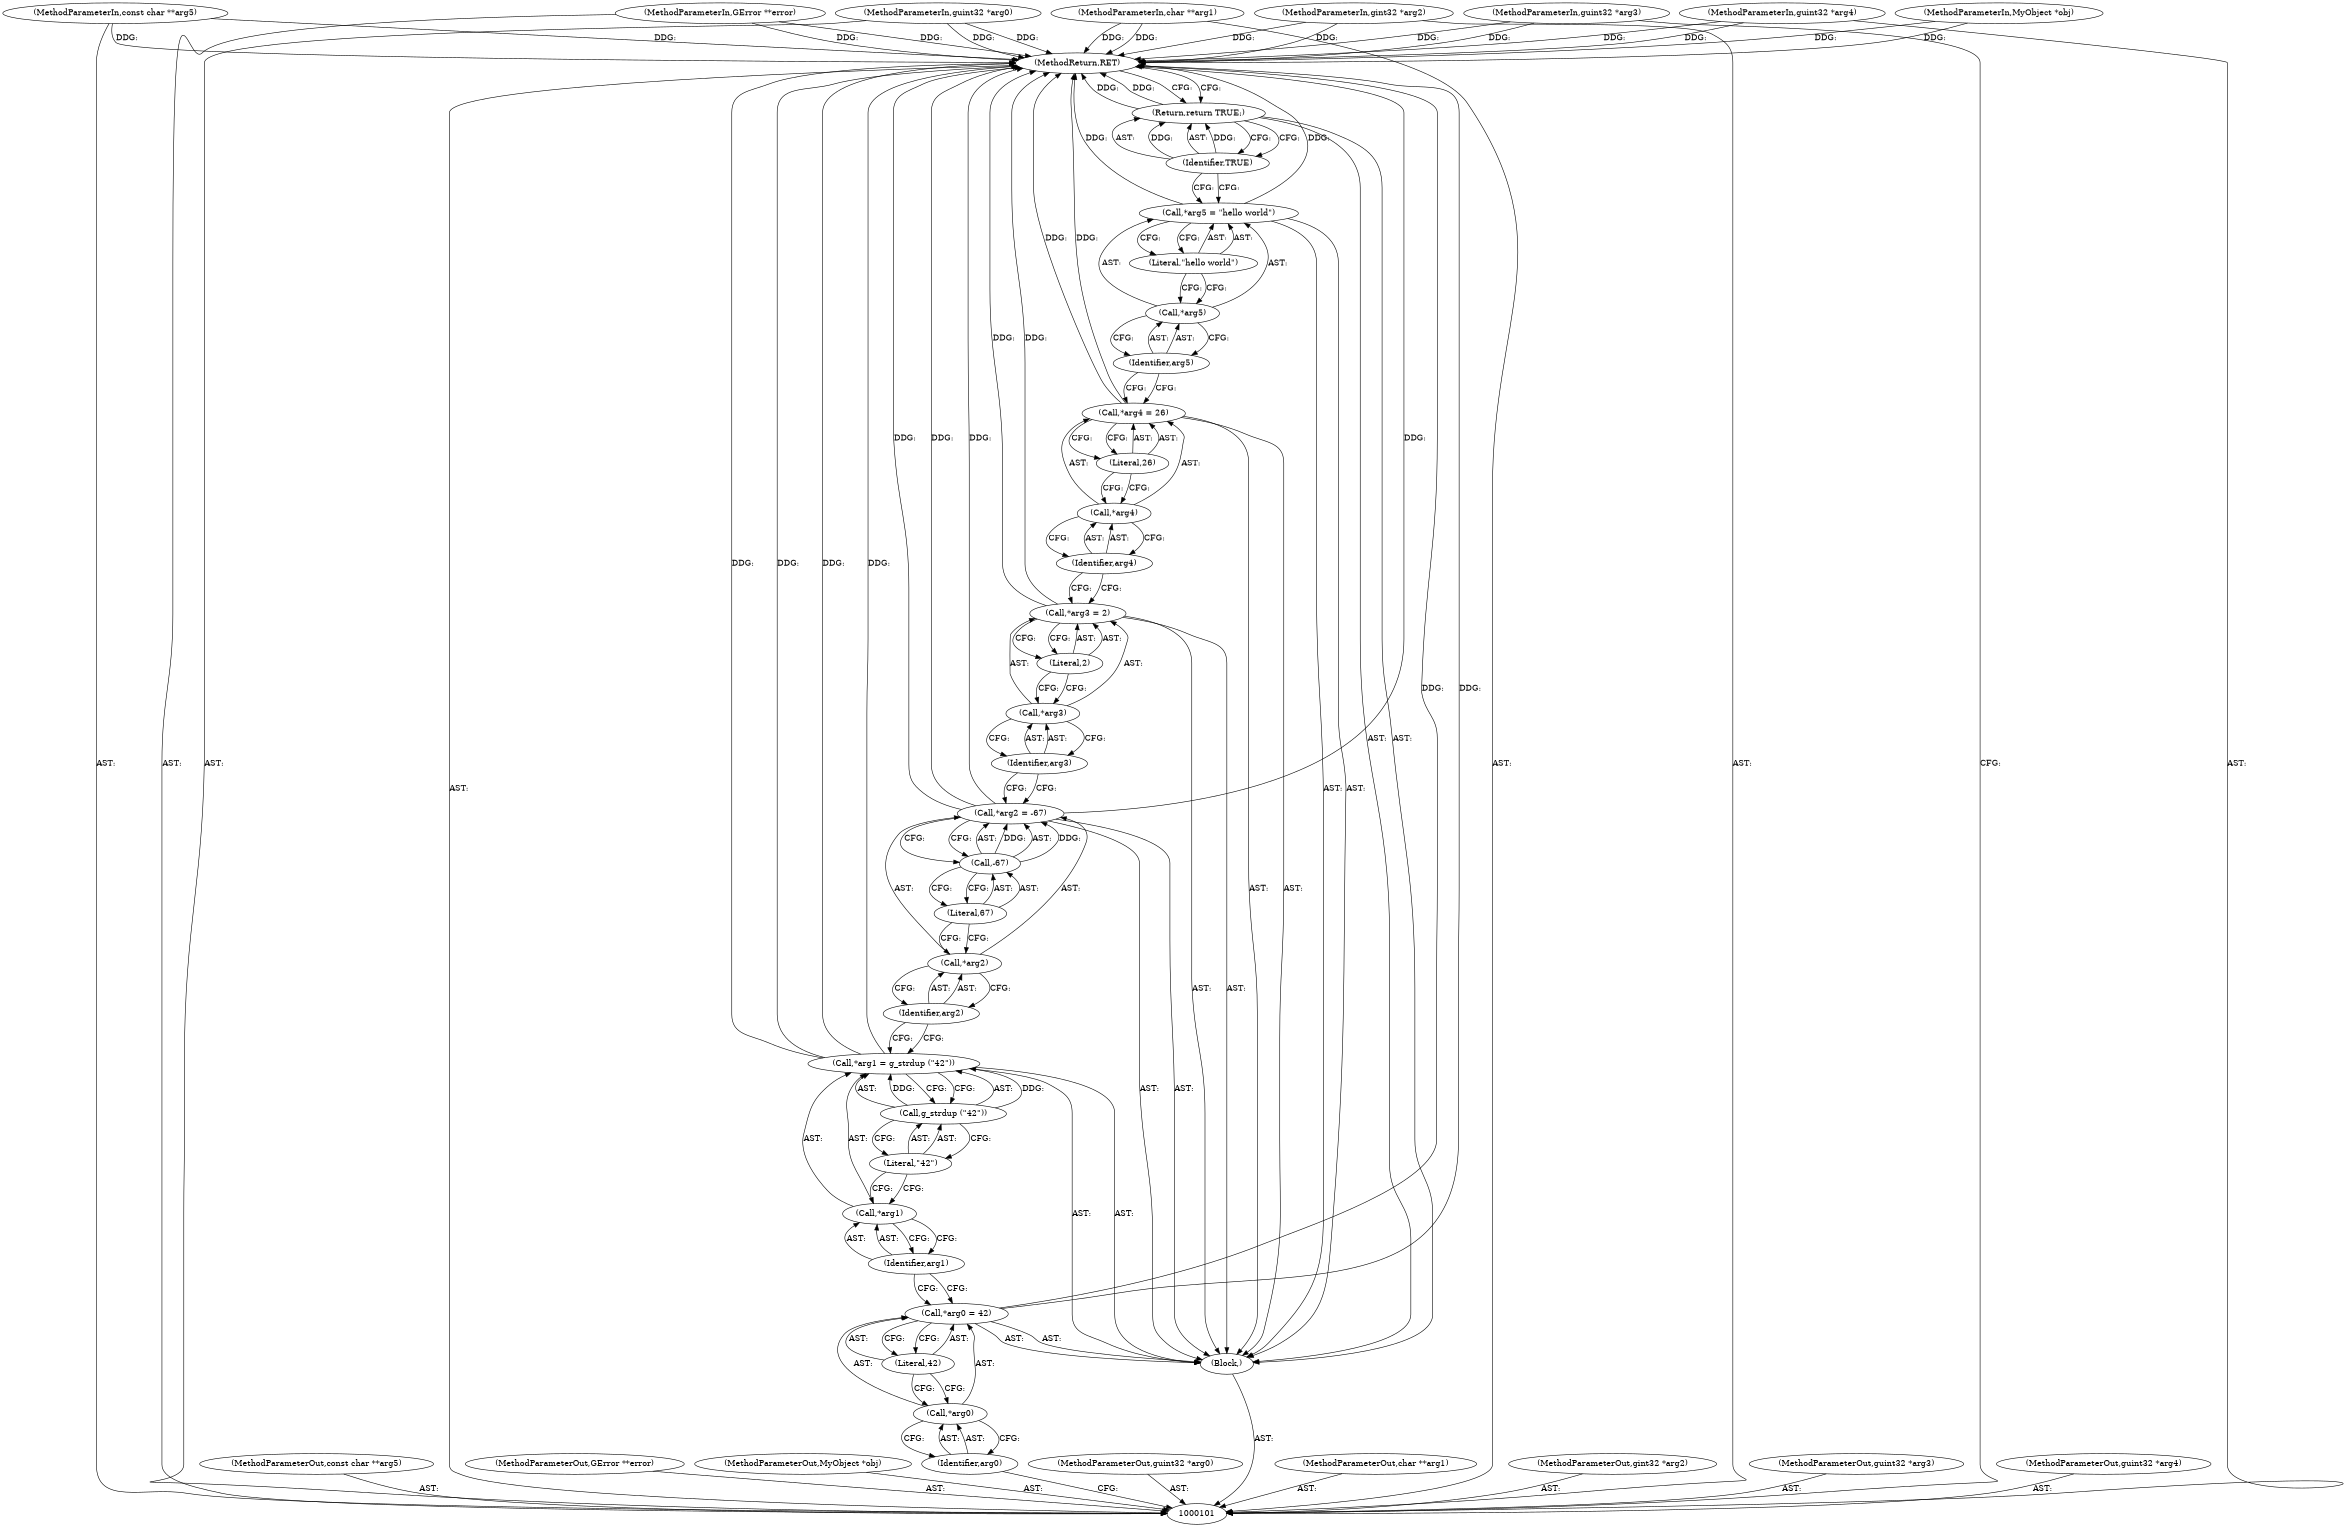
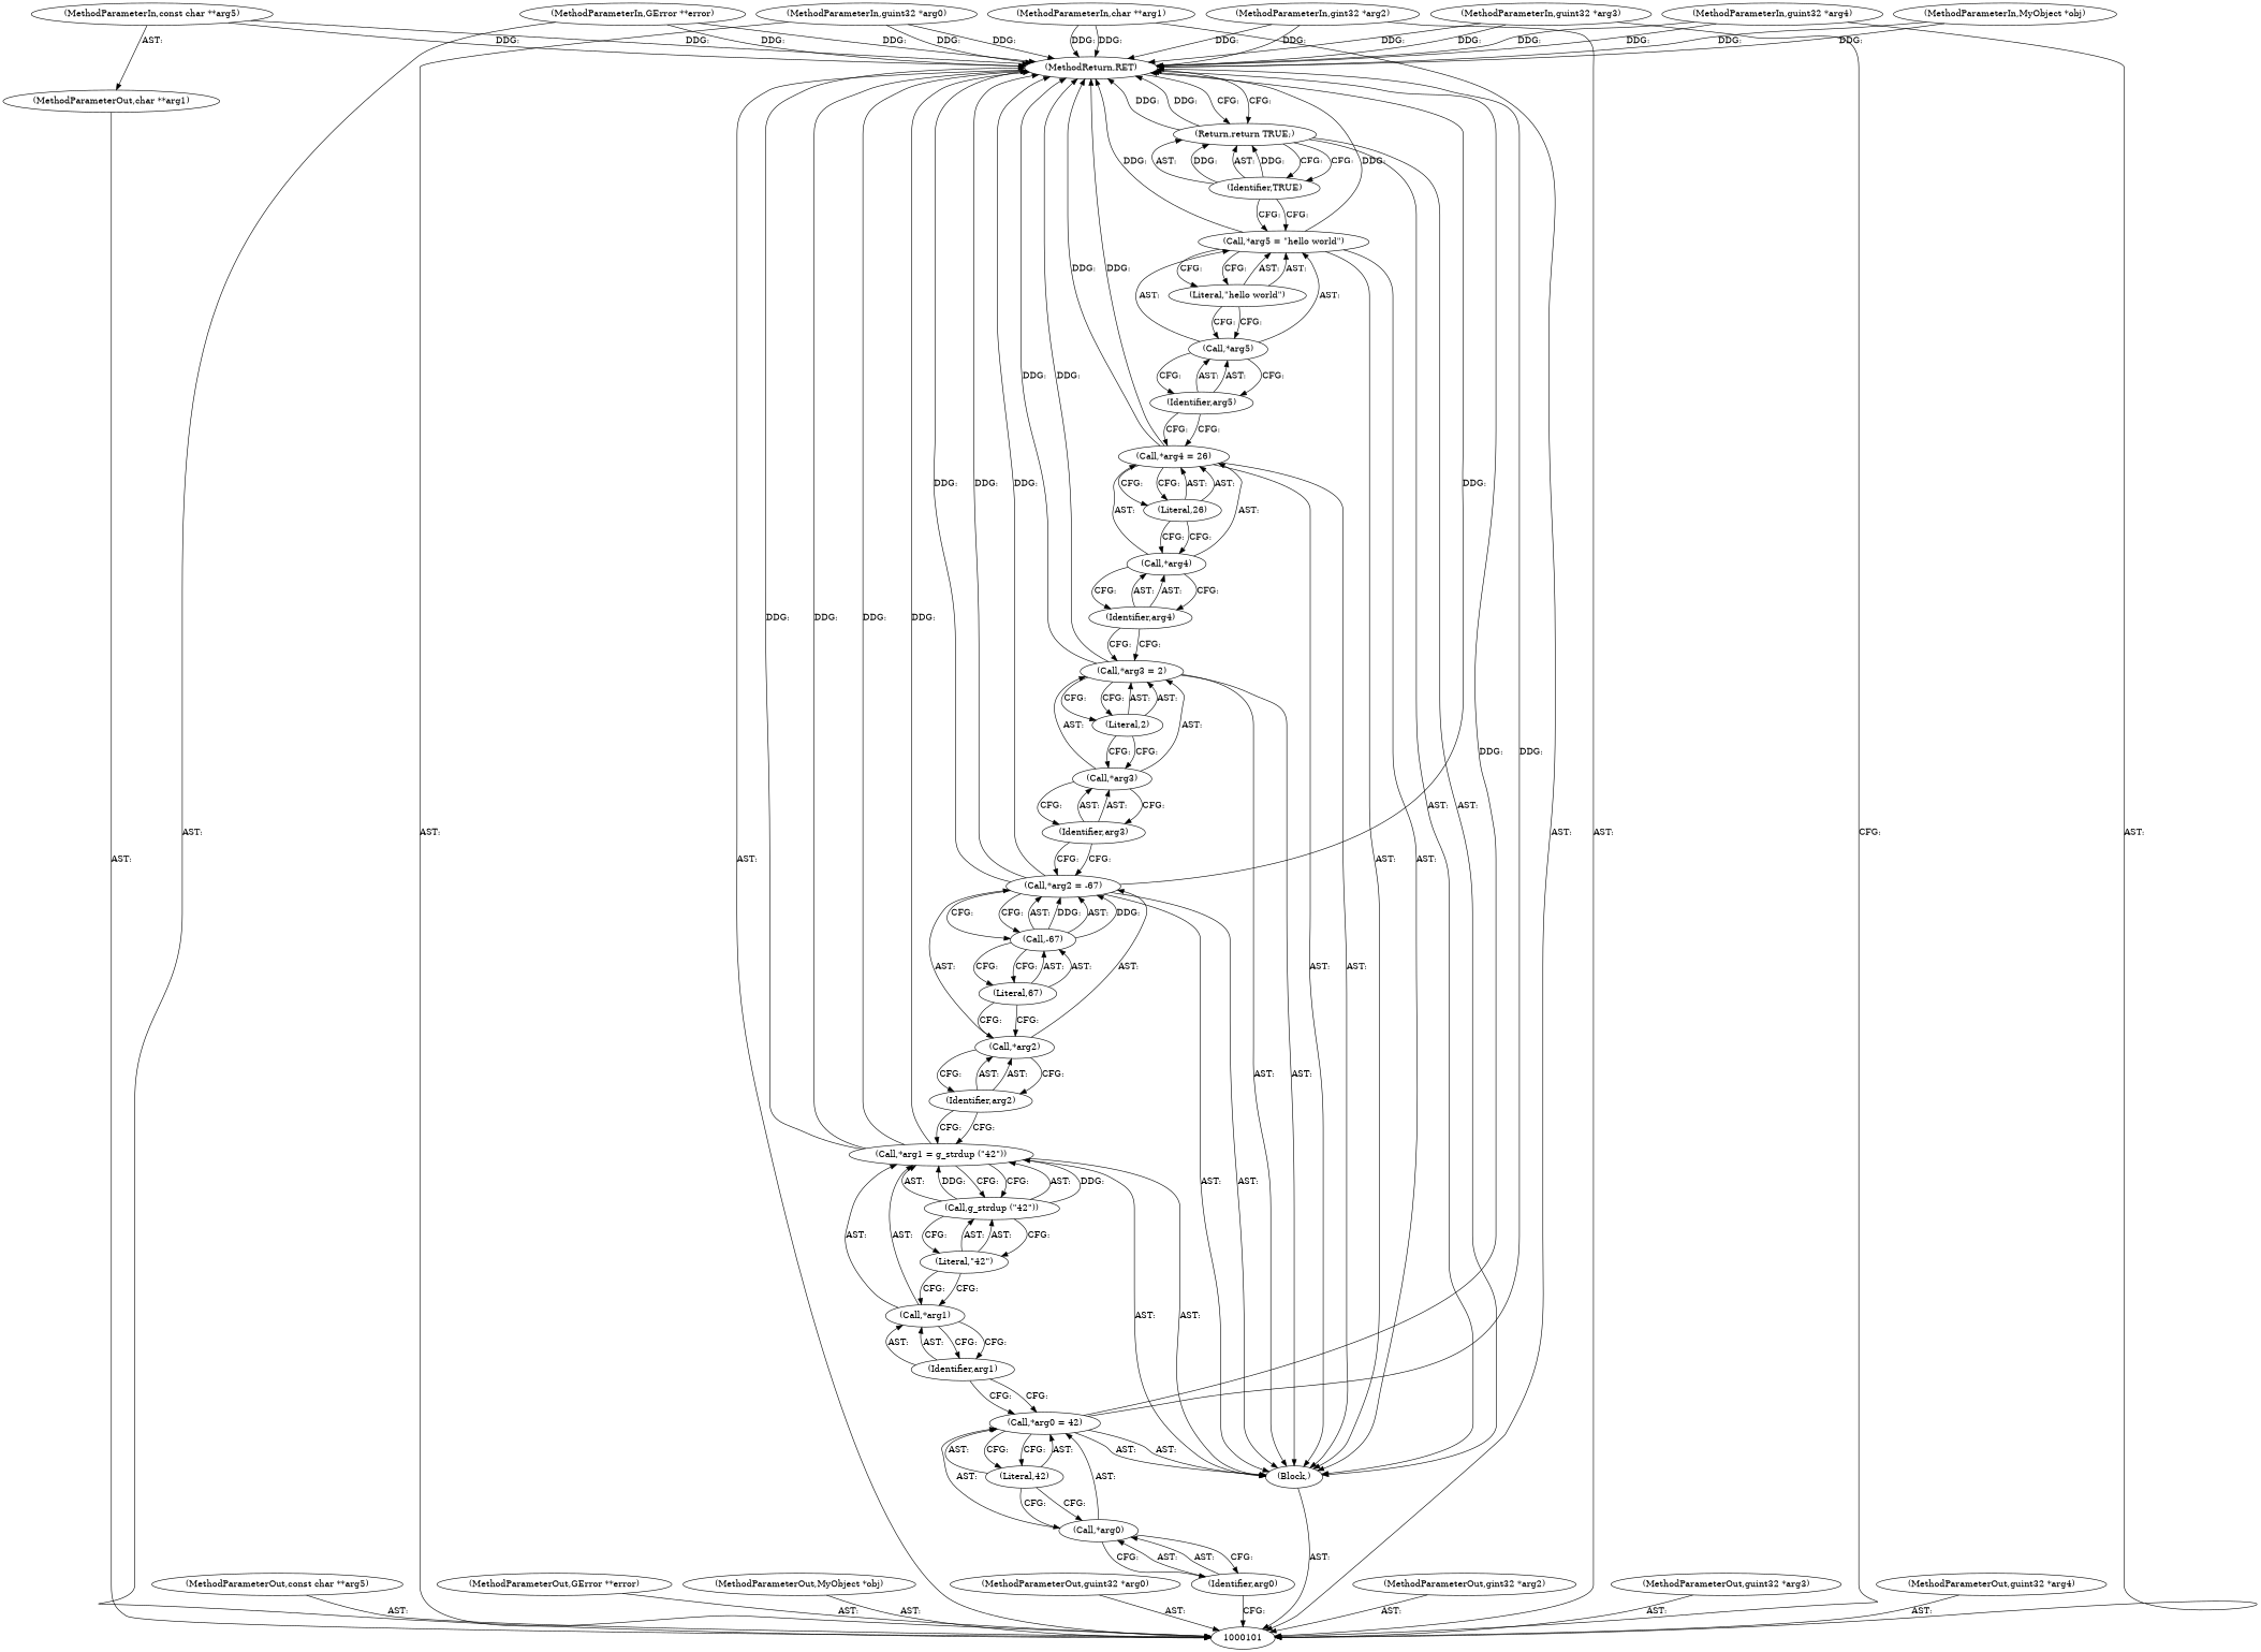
  digraph {
    n1 [label="(MethodReturn,RET)"]
    n2 [label="(Return,return TRUE;)"]
    1000101
    n4 [label="(Block,)"]
    n5 [label="(Identifier,TRUE)"]
    n6 [label="(MethodParameterIn,const char **arg5)"]
    n7 [label="(MethodParameterOut,const char **arg5)"]
    n8 [label="(MethodParameterIn,GError **error)"]
    n9 [label="(MethodParameterOut,GError **error)"]
    n10 [label="(MethodParameterIn,MyObject *obj)"]
    n11 [label="(MethodParameterOut,MyObject *obj)"]
    n12 [label="(MethodParameterIn,guint32 *arg0)"]
    n13 [label="(MethodParameterOut,guint32 *arg0)"]
    n14 [label="(MethodParameterIn,char **arg1)"]
    n15 [label="(MethodParameterOut,char **arg1)"]
    n16 [label="(MethodParameterIn,gint32 *arg2)"]
    n17 [label="(MethodParameterOut,gint32 *arg2)"]
    n18 [label="(MethodParameterIn,guint32 *arg3)"]
    n19 [label="(MethodParameterOut,guint32 *arg3)"]
    n20 [label="(MethodParameterIn,guint32 *arg4)"]
    n21 [label="(MethodParameterOut,guint32 *arg4)"]
    n22 [label="(Literal,42)"]
    n23 [label="(Call,*arg0 = 42)"]
    n24 [label="(Call,*arg0)"]
    n25 [label="(Identifier,arg0)"]
    n26 [label="(Call,g_strdup (\"42\"))"]
    n27 [label="(Call,*arg1 = g_strdup (\"42\"))"]
    n28 [label="(Literal,\"42\")"]
    n29 [label="(Call,*arg1)"]
    n30 [label="(Identifier,arg1)"]
    n31 [label="(Call,-67)"]
    n32 [label="(Literal,67)"]
    n33 [label="(Call,*arg2 = -67)"]
    n34 [label="(Call,*arg2)"]
    n35 [label="(Identifier,arg2)"]
    n36 [label="(Literal,2)"]
    n37 [label="(Call,*arg3 = 2)"]
    n38 [label="(Call,*arg3)"]
    n39 [label="(Identifier,arg3)"]
    n40 [label="(Literal,26)"]
    n41 [label="(Call,*arg4 = 26)"]
    n42 [label="(Call,*arg4)"]
    n43 [label="(Identifier,arg4)"]
    n44 [label="(Literal,\"hello world\")"]
    n45 [label="(Call,*arg5 = \"hello world\")"]
    n46 [label="(Call,*arg5)"]
    n47 [label="(Identifier,arg5)"]
    n1 -> n2 [label="CFG: "]
    n1 -> n2 [label="CFG: "]
    n1 -> 1000101 [label="AST: "]
    n2 -> n1 [label="DDG: "]
    n2 -> n1 [label="DDG: "]
    n2 -> n4 [label="AST: "]
    n2 -> n4 [label="AST: "]
    n2 -> n5 [label="CFG: "]
    n2 -> n5 [label="CFG: "]
    n4 -> 1000101 [label="AST: "]
    n5 -> n2 [label="AST: "]
    n5 -> n2 [label="DDG: "]
    n5 -> n2 [label="AST: "]
    n5 -> n2 [label="DDG: "]
    n5 -> n45 [label="CFG: "]
    n5 -> n45 [label="CFG: "]
    n6 -> n1 [label="DDG: "]
    n6 -> n1 [label="DDG: "]
-   n6 -> 1000101 [label="AST: "]
+   n6 -> n15 [label="AST: "]
    n7 -> 1000101 [label="AST: "]
    n8 -> n1 [label="DDG: "]
    n8 -> n1 [label="DDG: "]
    n8 -> 1000101 [label="AST: "]
    n9 -> 1000101 [label="AST: "]
    n10 -> n1 [label="DDG: "]
    n10 -> n1 [label="DDG: "]
    n11 -> 1000101 [label="AST: "]
    n12 -> n1 [label="DDG: "]
    n12 -> n1 [label="DDG: "]
    n12 -> 1000101 [label="AST: "]
    n13 -> 1000101 [label="AST: "]
    n14 -> n1 [label="DDG: "]
    n14 -> n1 [label="DDG: "]
    n14 -> 1000101 [label="AST: "]
    n15 -> 1000101 [label="AST: "]
    n16 -> n1 [label="DDG: "]
    n16 -> n1 [label="DDG: "]
    n16 -> 1000101 [label="AST: "]
    n17 -> 1000101 [label="AST: "]
    n18 -> n1 [label="DDG: "]
    n18 -> n1 [label="DDG: "]
    n18 -> 1000101 [label="CFG: "]
    n19 -> 1000101 [label="AST: "]
    n20 -> n1 [label="DDG: "]
    n20 -> n1 [label="DDG: "]
    n20 -> 1000101 [label="AST: "]
    n21 -> 1000101 [label="AST: "]
    n22 -> n23 [label="AST: "]
    n22 -> n23 [label="AST: "]
    n22 -> n24 [label="CFG: "]
    n22 -> n24 [label="CFG: "]
    n23 -> n1 [label="DDG: "]
    n23 -> n1 [label="DDG: "]
    n23 -> n4 [label="AST: "]
    n23 -> n4 [label="AST: "]
    n23 -> n22 [label="CFG: "]
    n23 -> n22 [label="CFG: "]
    n24 -> n23 [label="AST: "]
    n24 -> n23 [label="AST: "]
    n24 -> n25 [label="CFG: "]
    n24 -> n25 [label="CFG: "]
    n25 -> 1000101 [label="CFG: "]
    n25 -> n24 [label="AST: "]
    n25 -> n24 [label="AST: "]
    n26 -> n27 [label="AST: "]
    n26 -> n27 [label="DDG: "]
    n26 -> n27 [label="AST: "]
    n26 -> n27 [label="DDG: "]
    n26 -> n28 [label="CFG: "]
    n26 -> n28 [label="CFG: "]
    n27 -> n1 [label="DDG: "]
    n27 -> n1 [label="DDG: "]
    n27 -> n1 [label="DDG: "]
    n27 -> n1 [label="DDG: "]
    n27 -> n4 [label="AST: "]
    n27 -> n4 [label="AST: "]
    n27 -> n26 [label="CFG: "]
    n27 -> n26 [label="CFG: "]
    n28 -> n26 [label="AST: "]
    n28 -> n26 [label="AST: "]
    n28 -> n29 [label="CFG: "]
    n28 -> n29 [label="CFG: "]
    n29 -> n27 [label="AST: "]
    n29 -> n27 [label="AST: "]
    n29 -> n30 [label="CFG: "]
    n29 -> n30 [label="CFG: "]
    n30 -> n23 [label="CFG: "]
    n30 -> n23 [label="CFG: "]
    n30 -> n29 [label="AST: "]
    n30 -> n29 [label="AST: "]
    n31 -> n32 [label="CFG: "]
    n31 -> n32 [label="CFG: "]
    n31 -> n33 [label="AST: "]
    n31 -> n33 [label="DDG: "]
    n31 -> n33 [label="AST: "]
    n31 -> n33 [label="DDG: "]
    n32 -> n31 [label="AST: "]
    n32 -> n31 [label="AST: "]
    n32 -> n34 [label="CFG: "]
    n32 -> n34 [label="CFG: "]
    n33 -> n1 [label="DDG: "]
    n33 -> n1 [label="DDG: "]
    n33 -> n1 [label="DDG: "]
    n33 -> n1 [label="DDG: "]
    n33 -> n4 [label="AST: "]
    n33 -> n4 [label="AST: "]
    n33 -> n31 [label="CFG: "]
    n33 -> n31 [label="CFG: "]
    n34 -> n33 [label="AST: "]
    n34 -> n33 [label="AST: "]
    n34 -> n35 [label="CFG: "]
    n34 -> n35 [label="CFG: "]
    n35 -> n27 [label="CFG: "]
    n35 -> n27 [label="CFG: "]
    n35 -> n34 [label="AST: "]
    n35 -> n34 [label="AST: "]
    n36 -> n37 [label="AST: "]
    n36 -> n37 [label="AST: "]
    n36 -> n38 [label="CFG: "]
    n36 -> n38 [label="CFG: "]
    n37 -> n1 [label="DDG: "]
    n37 -> n1 [label="DDG: "]
    n37 -> n4 [label="AST: "]
    n37 -> n4 [label="AST: "]
    n37 -> n36 [label="CFG: "]
    n37 -> n36 [label="CFG: "]
    n38 -> n37 [label="AST: "]
    n38 -> n37 [label="AST: "]
    n38 -> n39 [label="CFG: "]
    n38 -> n39 [label="CFG: "]
    n39 -> n33 [label="CFG: "]
    n39 -> n33 [label="CFG: "]
    n39 -> n38 [label="AST: "]
    n39 -> n38 [label="AST: "]
    n40 -> n41 [label="AST: "]
    n40 -> n41 [label="AST: "]
    n40 -> n42 [label="CFG: "]
    n40 -> n42 [label="CFG: "]
    n41 -> n1 [label="DDG: "]
    n41 -> n1 [label="DDG: "]
    n41 -> n4 [label="AST: "]
    n41 -> n4 [label="AST: "]
    n41 -> n40 [label="CFG: "]
    n41 -> n40 [label="CFG: "]
    n42 -> n41 [label="AST: "]
    n42 -> n41 [label="AST: "]
    n42 -> n43 [label="CFG: "]
    n42 -> n43 [label="CFG: "]
    n43 -> n37 [label="CFG: "]
    n43 -> n37 [label="CFG: "]
    n43 -> n42 [label="AST: "]
    n43 -> n42 [label="AST: "]
    n44 -> n45 [label="AST: "]
    n44 -> n45 [label="AST: "]
    n44 -> n46 [label="CFG: "]
    n44 -> n46 [label="CFG: "]
    n45 -> n1 [label="DDG: "]
    n45 -> n1 [label="DDG: "]
    n45 -> n4 [label="AST: "]
    n45 -> n4 [label="AST: "]
    n45 -> n44 [label="CFG: "]
    n45 -> n44 [label="CFG: "]
    n46 -> n45 [label="AST: "]
    n46 -> n45 [label="AST: "]
    n46 -> n47 [label="CFG: "]
    n46 -> n47 [label="CFG: "]
    n47 -> n41 [label="CFG: "]
    n47 -> n41 [label="CFG: "]
    n47 -> n46 [label="AST: "]
    n47 -> n46 [label="AST: "]
  }
